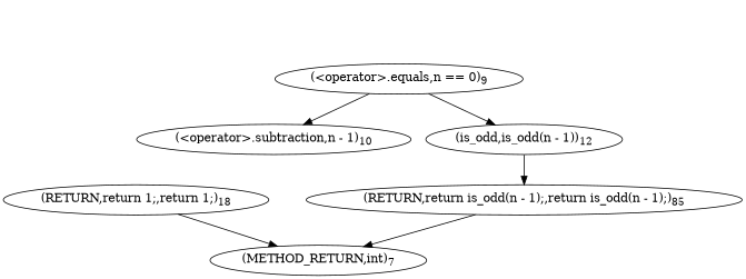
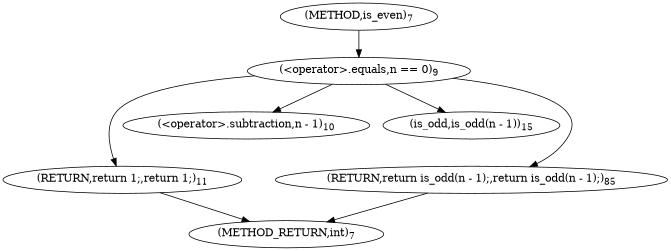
  digraph {
    n1 [label=<(&lt;operator&gt;.equals,n == 0)<SUB>9</SUB>>]
-   n2 [label=<(RETURN,return 1;,return 1;)<SUB>18</SUB>>]
+   n2 [label=<(RETURN,return 1;,return 1;)<SUB>11</SUB>>]
    n3 [label=<(&lt;operator&gt;.subtraction,n - 1)<SUB>10</SUB>>]
-   n4 [label=<(is_odd,is_odd(n - 1))<SUB>12</SUB>>]
+   n4 [label=<(is_odd,is_odd(n - 1))<SUB>15</SUB>>]
    n5 [label=<(METHOD_RETURN,int)<SUB>7</SUB>>]
    n6 [label=<(RETURN,return is_odd(n - 1);,return is_odd(n - 1);)<SUB>85</SUB>>]
+   n7 [label=<(METHOD,is_even)<SUB>7</SUB>>]
+   n1 -> n2
    n1 -> n3
    n1 -> n4
    n2 -> n5
-   n4 -> n6
+   n1 -> n6
    n6 -> n5
+   n7 -> n1
  }
